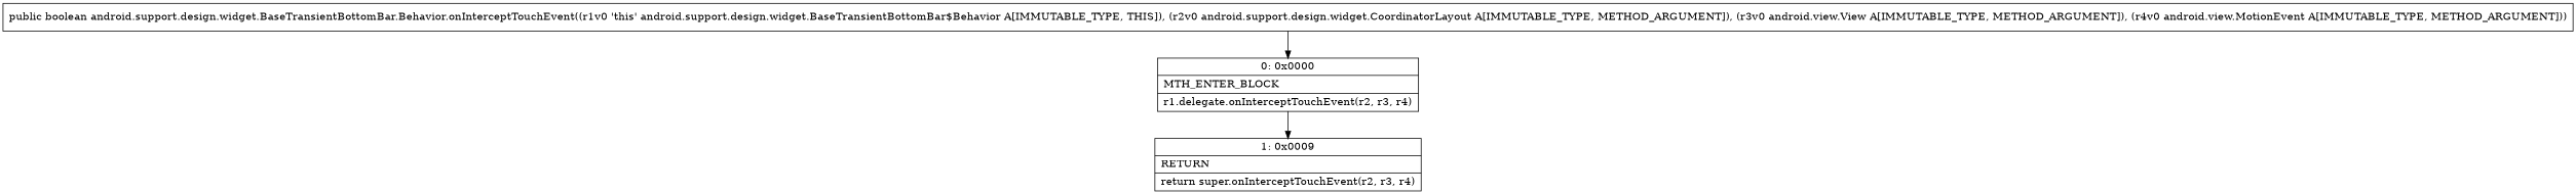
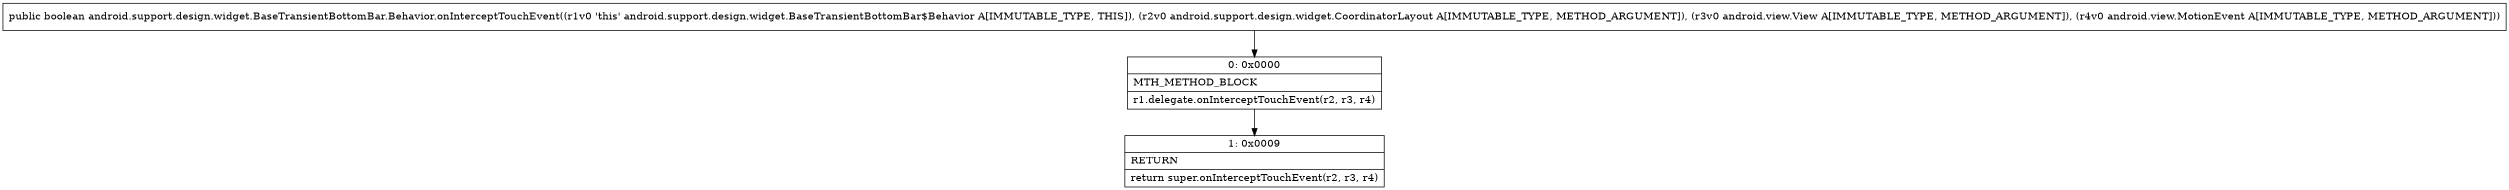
  digraph {
    node [shape=record]
-   n1 [label="{0\:\ 0x0000|MTH_ENTER_BLOCK\l|r1.delegate.onInterceptTouchEvent(r2, r3, r4)\l}"]
+   n1 [label="{0\:\ 0x0000|MTH_METHOD_BLOCK\l|r1.delegate.onInterceptTouchEvent(r2, r3, r4)\l}"]
    n2 [label="{1\:\ 0x0009|RETURN\l|return super.onInterceptTouchEvent(r2, r3, r4)\l}"]
    n3 [label="{public boolean android.support.design.widget.BaseTransientBottomBar.Behavior.onInterceptTouchEvent((r1v0 'this' android.support.design.widget.BaseTransientBottomBar$Behavior A[IMMUTABLE_TYPE, THIS]), (r2v0 android.support.design.widget.CoordinatorLayout A[IMMUTABLE_TYPE, METHOD_ARGUMENT]), (r3v0 android.view.View A[IMMUTABLE_TYPE, METHOD_ARGUMENT]), (r4v0 android.view.MotionEvent A[IMMUTABLE_TYPE, METHOD_ARGUMENT])) }"]
    n1 -> n2
    n3 -> n1
  }
